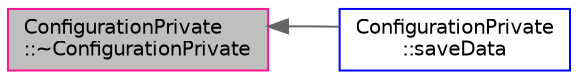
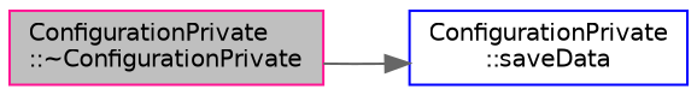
  digraph {
    rankdir=LR
    node [fontname=Helvetica fontsize=10 shape=record style=filled]
    n1 [color=deeppink fillcolor=grey75 fontcolor=black height=0.2 label="ConfigurationPrivate\l::~ConfigurationPrivate" width=0.4]
    n2 [color=blue fillcolor=white height=0.2 label="ConfigurationPrivate\l::saveData" width=0.4]
-   n2 -> n1 [color=gray40 fontname=Helvetica fontsize=10 labelfontname=Helvetica labelfontsize=10 style=solid]
+   n1 -> n2 [color=gray40 fontname=Helvetica fontsize=10 labelfontname=Helvetica labelfontsize=10 style=solid]
  }
